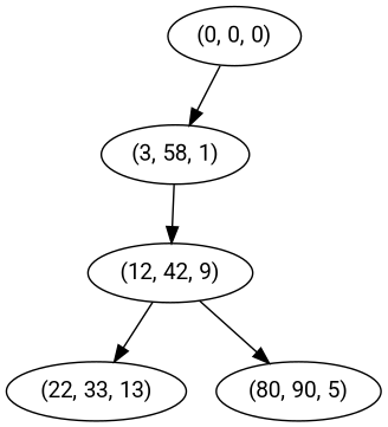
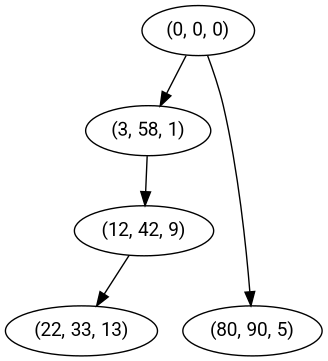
  digraph {
    fontname=Roboto
    node [fontname=Roboto]
    edge [fontname=Roboto]
    n1 [label="(3, 58, 1)"]
    "(0, 0, 0)"
    "(80, 90, 5)"
    "(12, 42, 9)"
    n5 [label="(22, 33, 13)"]
    n1 -> "(12, 42, 9)"
    "(0, 0, 0)" -> n1
-   "(12, 42, 9)" -> "(80, 90, 5)"
+   "(0, 0, 0)" -> "(80, 90, 5)"
    "(12, 42, 9)" -> n5
  }
